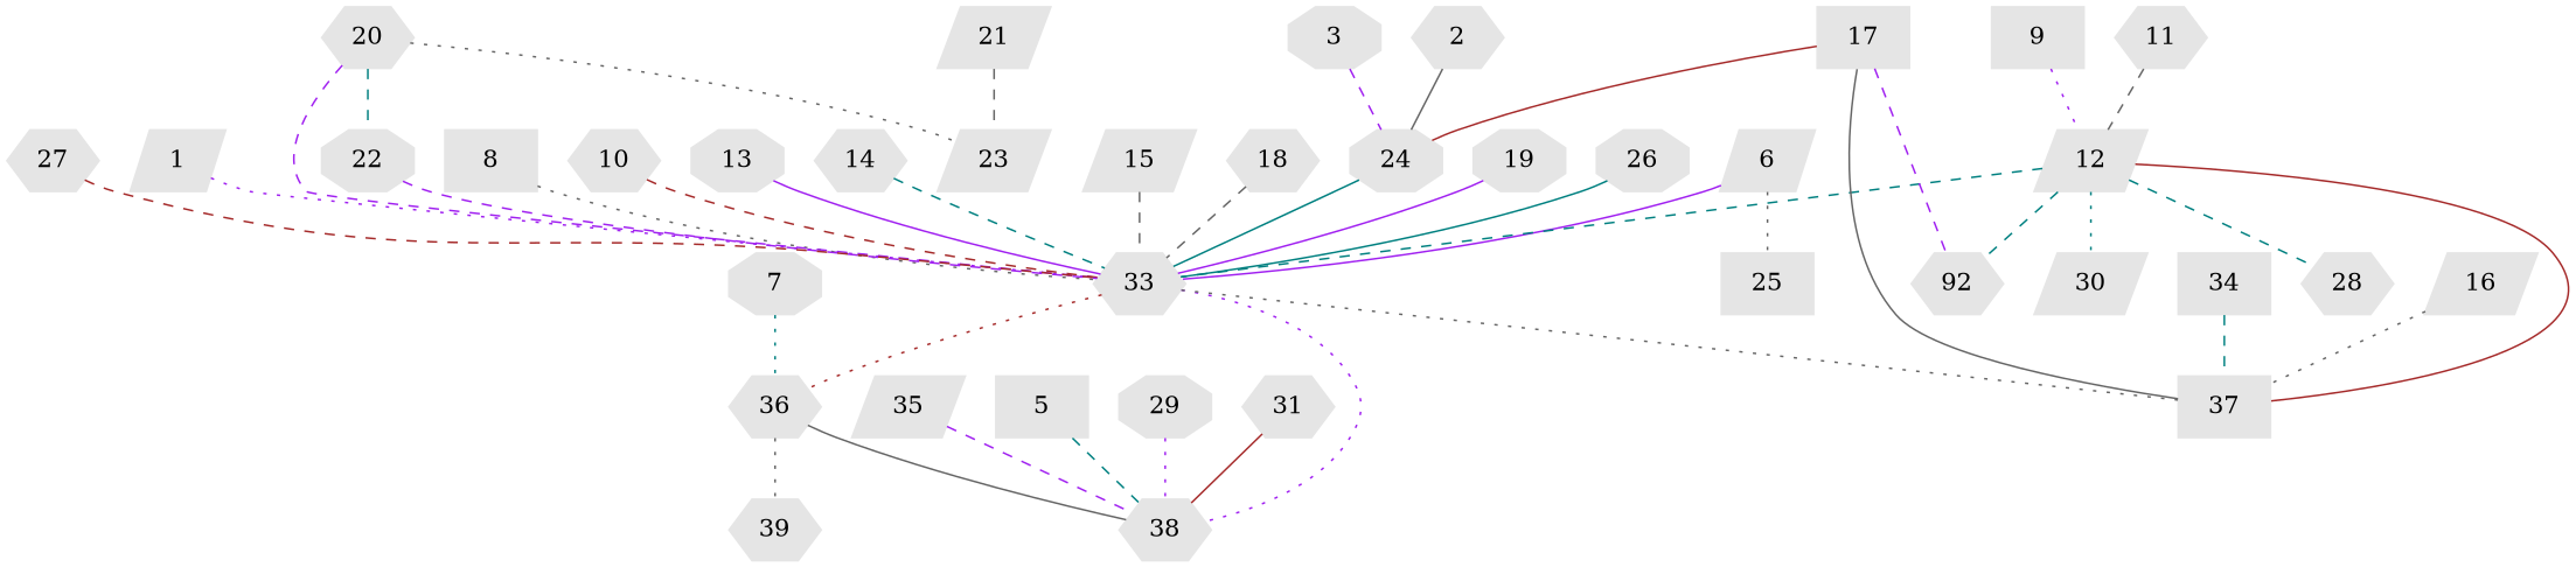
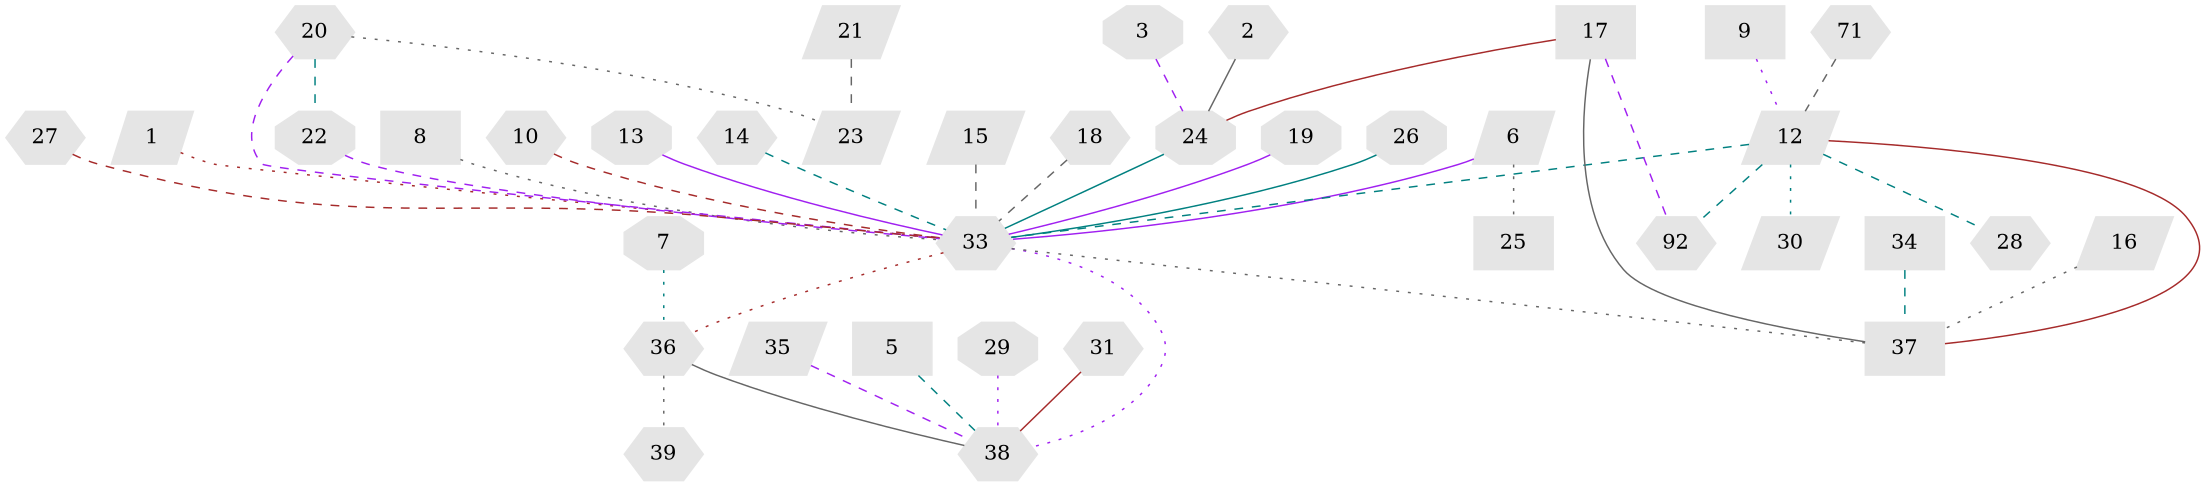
  graph {
    node [color=gray90 shape=hexagon style=filled]
    edge [color=gray40 style=dashed weight=1.0]
    1 [shape=parallelogram]
    33
    38
    36
    37 [shape=box]
    24 [shape=octagon]
    2
    3 [shape=octagon]
    5 [shape=box]
    6 [shape=parallelogram]
    25 [shape=box]
    7 [shape=octagon]
    39
    8 [shape=box]
    9 [shape=box]
    12 [shape=parallelogram]
    28
    30 [shape=parallelogram]
    n19 [label=92]
    10
-   11
+   11 [label=71]
    13 [shape=octagon]
    14
    15 [shape=parallelogram]
    16 [shape=parallelogram]
    17 [shape=box]
    18
    19 [shape=octagon]
    20
    22 [shape=octagon]
    23 [shape=parallelogram]
    21 [shape=parallelogram]
    26 [shape=octagon]
    27
    29 [shape=octagon]
    31
    34 [shape=box]
    35 [shape=parallelogram]
-   1 -- 33 [color=purple style=dotted]
+   1 -- 33 [color=brown style=dotted]
    33 -- 38 [color=purple style=dotted weight=2.0]
    33 -- 36 [color=brown style=dotted weight=2.0]
    33 -- 37 [style=dotted]
    36 -- 38 [style=solid]
    36 -- 39 [style=dotted]
    24 -- 33 [color=teal style=solid weight=2.0]
    2 -- 24 [style=solid]
    3 -- 24 [color=purple]
    5 -- 38 [color=teal]
    6 -- 33 [color=purple style=solid]
    6 -- 25 [style=dotted]
    7 -- 36 [color=teal style=dotted]
    8 -- 33 [style=dotted]
    9 -- 12 [color=purple style=dotted]
    12 -- 33 [color=teal]
    12 -- 37 [color=brown style=solid]
    12 -- 28 [color=teal]
    12 -- 30 [color=teal style=dotted]
    12 -- n19 [color=teal]
    10 -- 33 [color=brown]
    11 -- 12
    13 -- 33 [color=purple style=solid]
    14 -- 33 [color=teal]
    15 -- 33
    16 -- 37 [style=dotted]
    17 -- 37 [style=solid]
    17 -- 24 [color=brown style=solid]
    17 -- n19 [color=purple]
    18 -- 33
    19 -- 33 [color=purple style=solid]
    20 -- 33 [color=purple]
    20 -- 22 [color=teal]
    20 -- 23 [style=dotted]
    22 -- 33 [color=purple]
    21 -- 23
    26 -- 33 [color=teal style=solid]
    27 -- 33 [color=brown]
    29 -- 38 [color=purple style=dotted]
    31 -- 38 [color=brown style=solid]
    34 -- 37 [color=teal]
    35 -- 38 [color=purple]
  }
